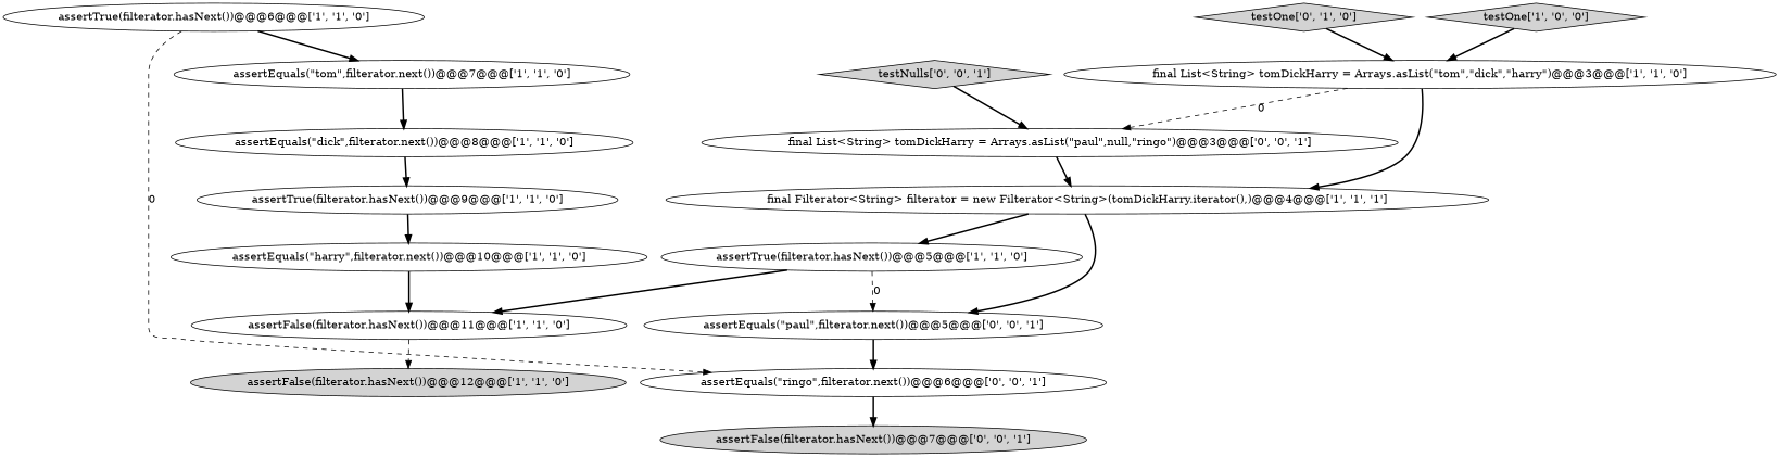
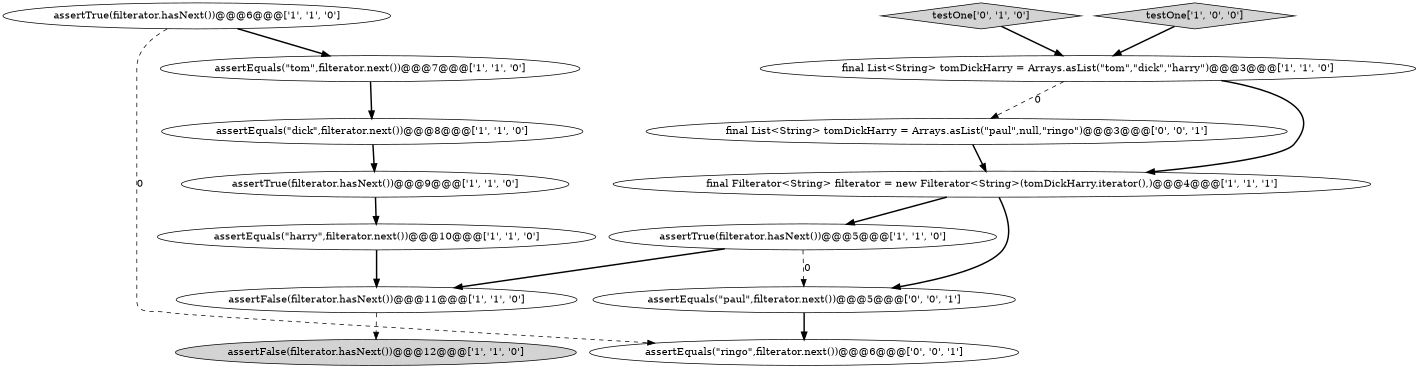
  digraph {
    node [fillcolor=white shape=ellipse style=filled]
    edge [style=bold]
    n1 [fillcolor=lightgray label="assertFalse(filterator.hasNext())@@@12@@@['1', '1', '0']"]
    n2 [label="assertEquals(\"tom\",filterator.next())@@@7@@@['1', '1', '0']"]
    n3 [label="assertEquals(\"dick\",filterator.next())@@@8@@@['1', '1', '0']"]
    n4 [label="assertTrue(filterator.hasNext())@@@9@@@['1', '1', '0']"]
    n5 [label="assertEquals(\"harry\",filterator.next())@@@10@@@['1', '1', '0']"]
    n6 [label="final List<String> tomDickHarry = Arrays.asList(\"tom\",\"dick\",\"harry\")@@@3@@@['1', '1', '0']"]
    n7 [label="final Filterator<String> filterator = new Filterator<String>(tomDickHarry.iterator(),)@@@4@@@['1', '1', '1']"]
    n8 [label="final List<String> tomDickHarry = Arrays.asList(\"paul\",null,\"ringo\")@@@3@@@['0', '0', '1']"]
    n9 [label="assertTrue(filterator.hasNext())@@@5@@@['1', '1', '0']"]
    n10 [label="assertEquals(\"paul\",filterator.next())@@@5@@@['0', '0', '1']"]
    n11 [label="assertTrue(filterator.hasNext())@@@6@@@['1', '1', '0']"]
    n12 [label="assertEquals(\"ringo\",filterator.next())@@@6@@@['0', '0', '1']"]
-   n13 [fillcolor=lightgray label="assertFalse(filterator.hasNext())@@@7@@@['0', '0', '1']"]
    n14 [fillcolor=lightgray label="testOne['1', '0', '0']" shape=diamond]
    n15 [label="assertFalse(filterator.hasNext())@@@11@@@['1', '1', '0']"]
    n16 [fillcolor=lightgray label="testOne['0', '1', '0']" shape=diamond]
-   n17 [fillcolor=lightgray label="testNulls['0', '0', '1']" shape=diamond]
    n2 -> n3
    n3 -> n4
    n4 -> n5
    n5 -> n15
    n6 -> n7
    n6 -> n8 [label=0 style=dashed]
    n7 -> n9
    n7 -> n10
    n8 -> n7
    n9 -> n10 [label=0 style=dashed]
    n9 -> n15
    n10 -> n12
    n11 -> n2
    n11 -> n12 [label=0 style=dashed]
-   n12 -> n13
    n14 -> n6
    n15 -> n1 [style=dashed]
    n16 -> n6
-   n17 -> n8
  }
